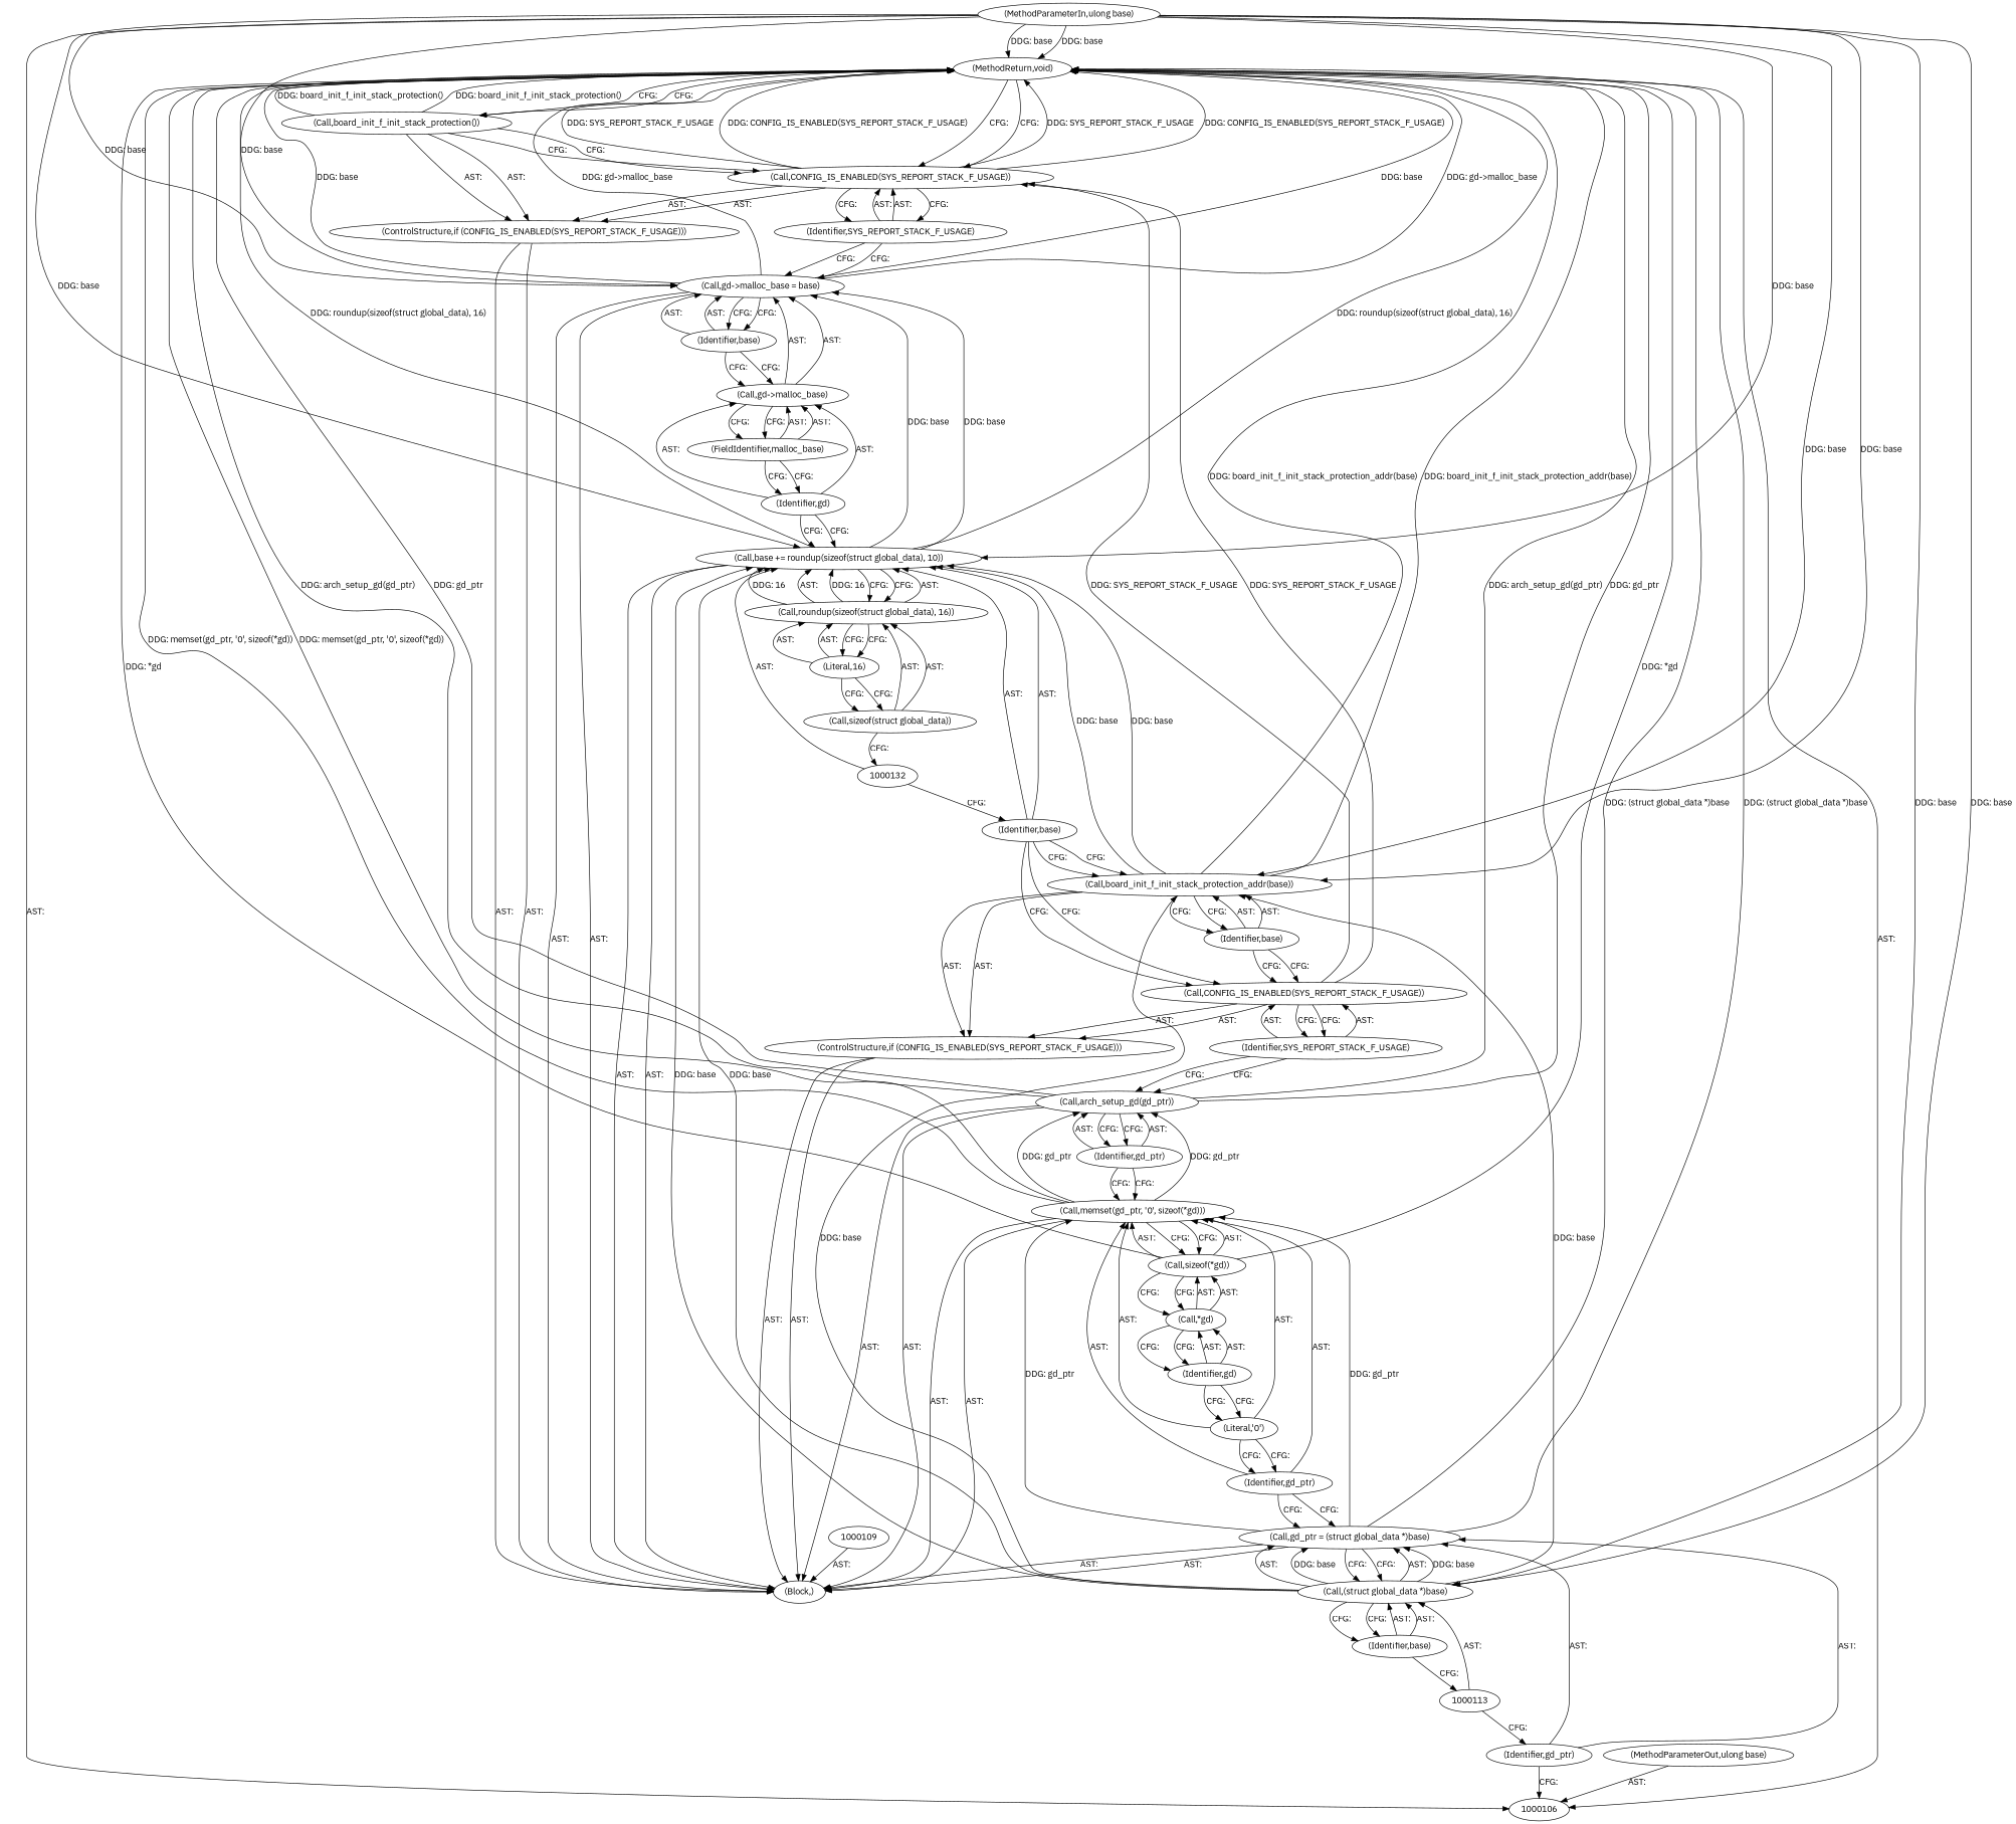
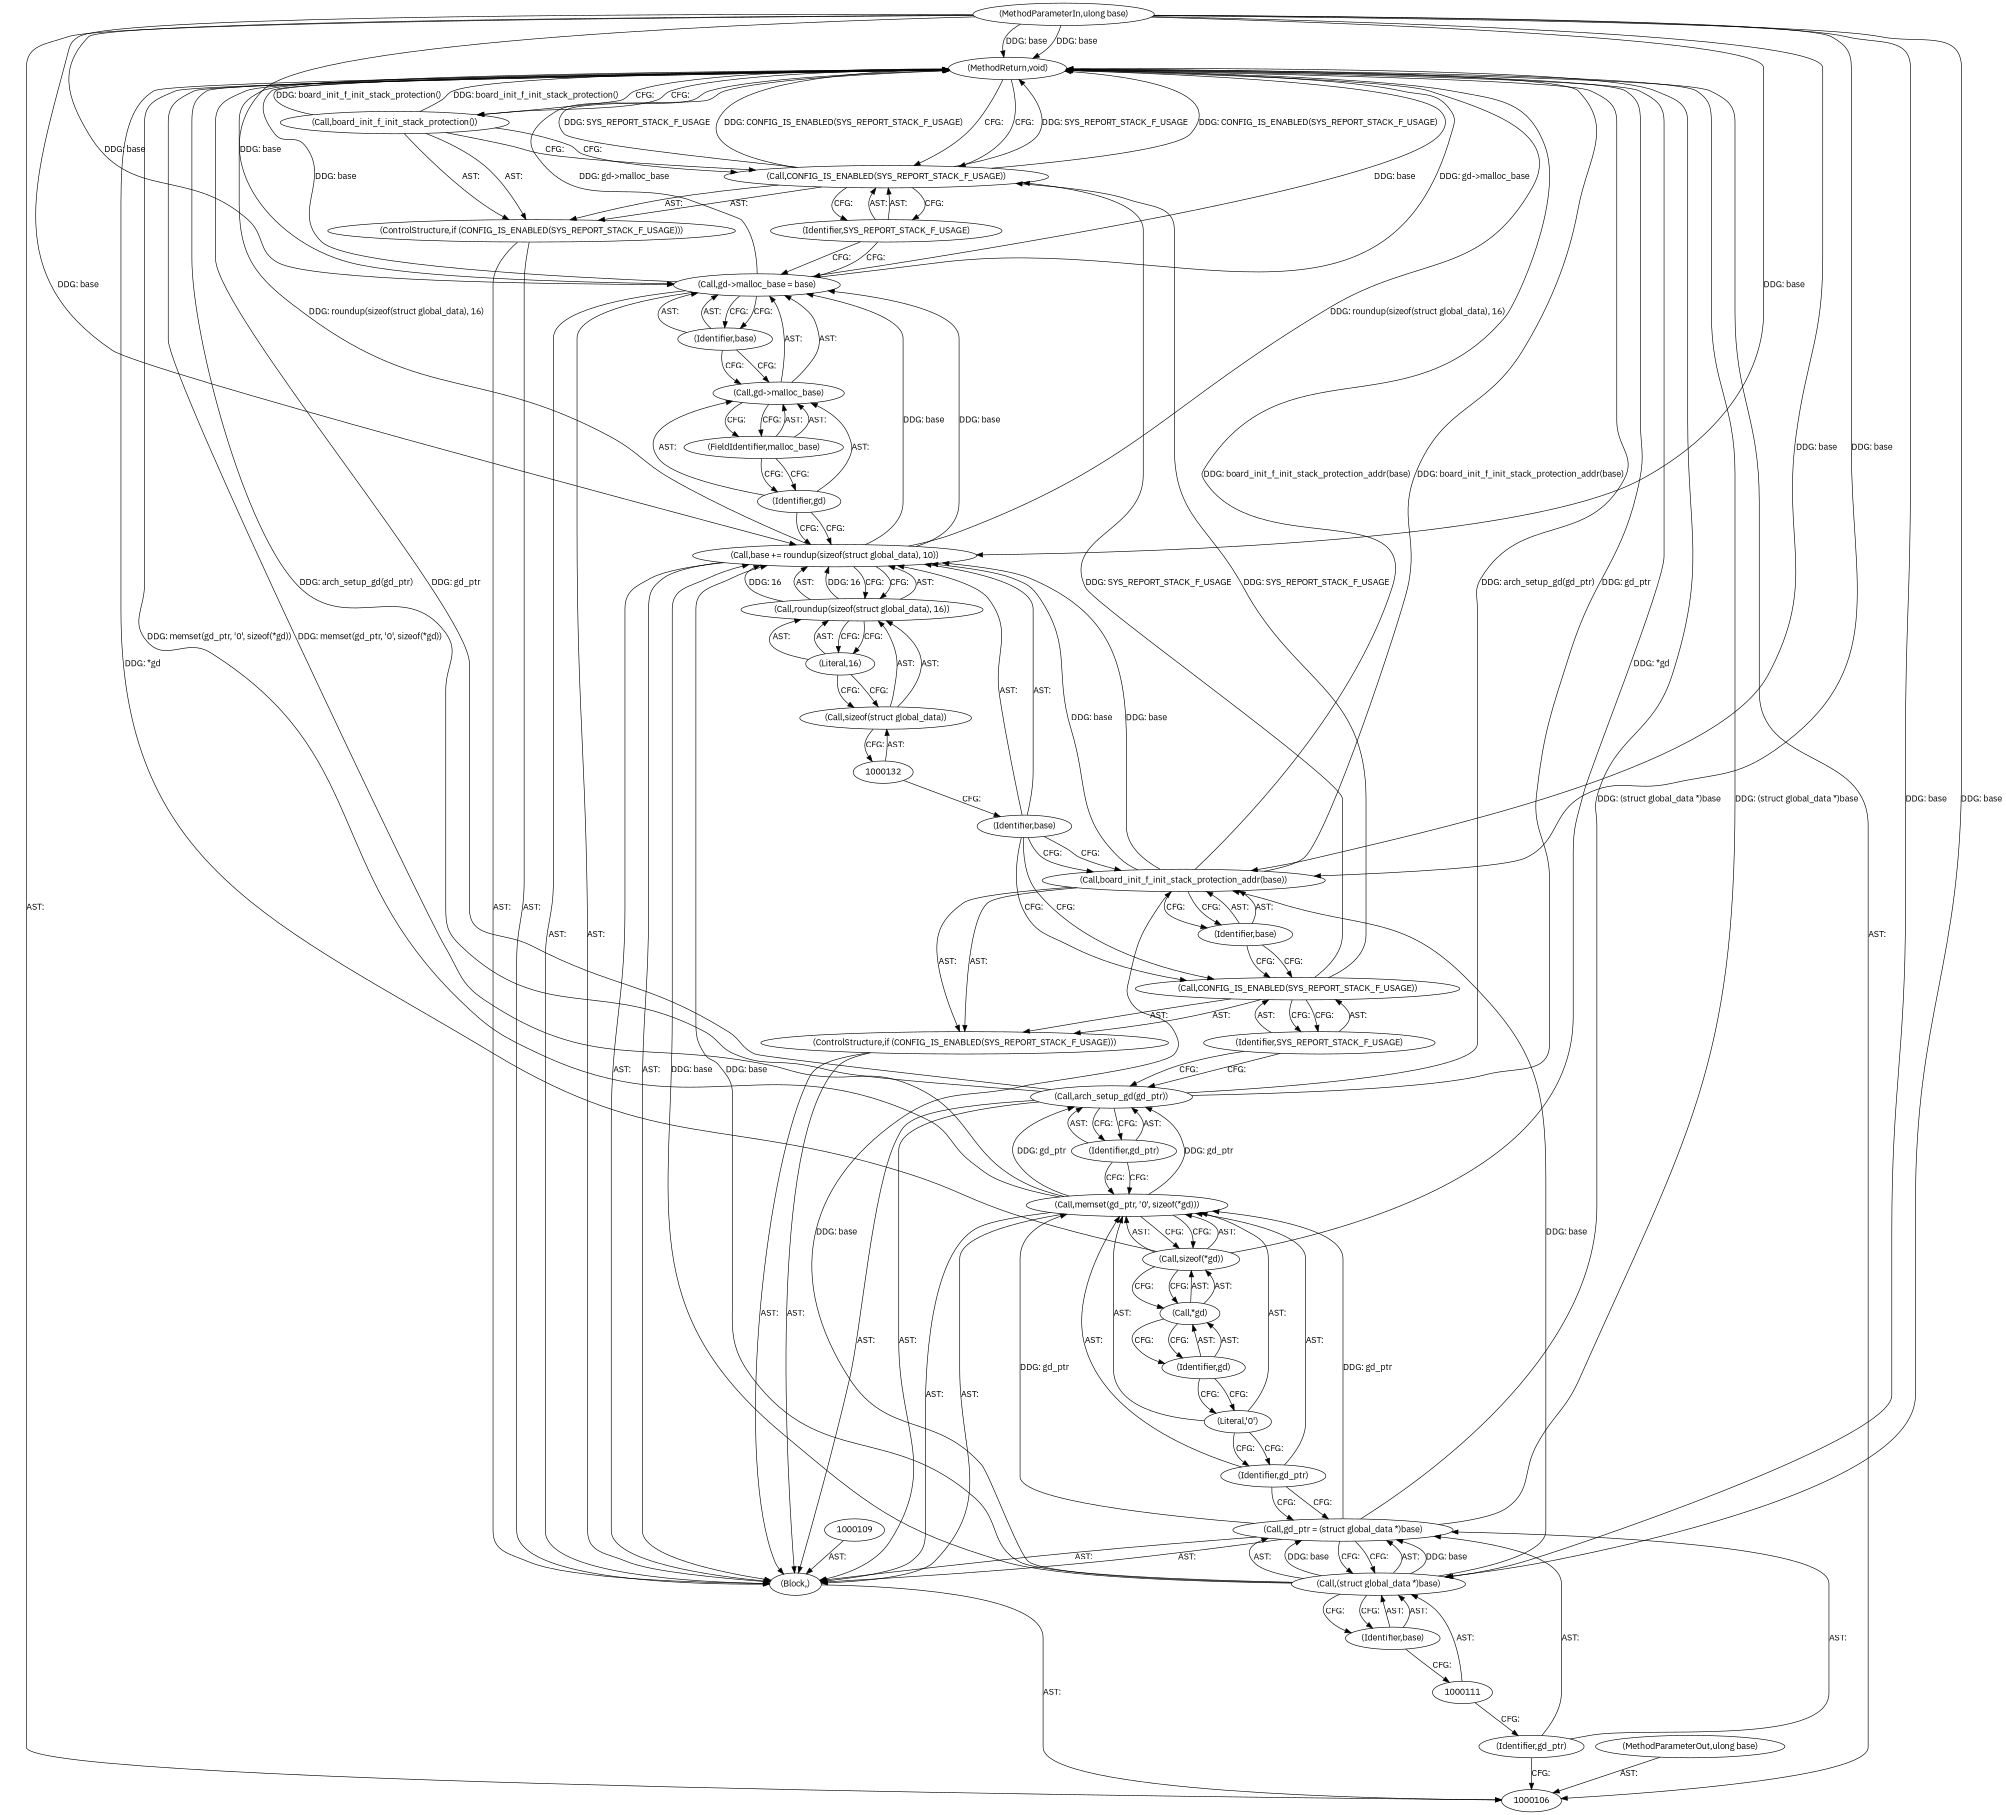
  digraph {
    fontname="IBM Plex Sans"
    node [fontname="IBM Plex Sans"]
    edge [fontname="IBM Plex Sans"]
    n1 [label="(MethodReturn,void)"]
    n2 [label="(Call,CONFIG_IS_ENABLED(SYS_REPORT_STACK_F_USAGE))"]
    n3 [label="(Call,board_init_f_init_stack_protection())"]
    1000106
    n5 [label="(ControlStructure,if (CONFIG_IS_ENABLED(SYS_REPORT_STACK_F_USAGE)))"]
    n6 [label="(Identifier,SYS_REPORT_STACK_F_USAGE)"]
    n7 [label="(MethodParameterIn,ulong base)"]
    n8 [label="(Call,(struct global_data *)base)"]
    n9 [label="(Call,board_init_f_init_stack_protection_addr(base))"]
    n10 [label="(Call,base += roundup(sizeof(struct global_data), 10))"]
    n11 [label="(Call,gd->malloc_base = base)"]
    n12 [label="(Call,gd_ptr = (struct global_data *)base)"]
    n13 [label="(Identifier,base)"]
    n14 [label="(ControlStructure,if (CONFIG_IS_ENABLED(SYS_REPORT_STACK_F_USAGE)))"]
    n15 [label="(Identifier,base)"]
    n16 [label="(Block,)"]
    n17 [label="(Call,roundup(sizeof(struct global_data), 16))"]
    n18 [label="(Identifier,base)"]
    n19 [label="(MethodParameterOut,ulong base)"]
    n20 [label="(Call,memset(gd_ptr, '\0', sizeof(*gd)))"]
    n21 [label="(Call,sizeof(*gd))"]
    n22 [label="(Call,arch_setup_gd(gd_ptr))"]
    n23 [label="(Identifier,gd_ptr)"]
-   1000113
+   1000113 [label=1000111]
    n25 [label="(Call,*gd)"]
    n26 [label="(Identifier,gd_ptr)"]
    n27 [label="(Literal,'\0')"]
    n28 [label="(Identifier,gd_ptr)"]
    n29 [label="(Identifier,gd)"]
    n30 [label="(Identifier,SYS_REPORT_STACK_F_USAGE)"]
    n31 [label="(Call,CONFIG_IS_ENABLED(SYS_REPORT_STACK_F_USAGE))"]
    n32 [label="(Literal,16)"]
    n33 [label="(Identifier,base)"]
    n34 [label="(Call,sizeof(struct global_data))"]
    1000132
    n36 [label="(Call,gd->malloc_base)"]
    n37 [label="(FieldIdentifier,malloc_base)"]
    n38 [label="(Identifier,gd)"]
    1000109
    n1 -> n2 [label="CFG: "]
    n1 -> n2 [label="CFG: "]
    n1 -> n3 [label="CFG: "]
    n1 -> n3 [label="CFG: "]
    n1 -> 1000106 [label="AST: "]
    n2 -> n1 [label="DDG: SYS_REPORT_STACK_F_USAGE"]
    n2 -> n1 [label="DDG: CONFIG_IS_ENABLED(SYS_REPORT_STACK_F_USAGE)"]
    n2 -> n1 [label="DDG: SYS_REPORT_STACK_F_USAGE"]
    n2 -> n1 [label="DDG: CONFIG_IS_ENABLED(SYS_REPORT_STACK_F_USAGE)"]
    n2 -> n5 [label="AST: "]
    n2 -> n5 [label="AST: "]
    n2 -> n6 [label="CFG: "]
    n2 -> n6 [label="CFG: "]
    n3 -> n1 [label="DDG: board_init_f_init_stack_protection()"]
    n3 -> n1 [label="DDG: board_init_f_init_stack_protection()"]
    n3 -> n2 [label="CFG: "]
    n3 -> n2 [label="CFG: "]
    n3 -> n5 [label="AST: "]
    n3 -> n5 [label="AST: "]
    n5 -> n16 [label="AST: "]
    n5 -> n16 [label="AST: "]
    n6 -> n2 [label="AST: "]
    n6 -> n2 [label="AST: "]
    n6 -> n11 [label="CFG: "]
    n6 -> n11 [label="CFG: "]
    n7 -> n1 [label="DDG: base"]
    n7 -> n1 [label="DDG: base"]
    n7 -> 1000106 [label="AST: "]
    n7 -> n8 [label="DDG: base"]
    n7 -> n8 [label="DDG: base"]
    n7 -> n9 [label="DDG: base"]
    n7 -> n9 [label="DDG: base"]
    n7 -> n10 [label="DDG: base"]
    n7 -> n10 [label="DDG: base"]
    n7 -> n11 [label="DDG: base"]
    n7 -> n11 [label="DDG: base"]
    n8 -> n9 [label="DDG: base"]
    n8 -> n9 [label="DDG: base"]
    n8 -> n10 [label="DDG: base"]
    n8 -> n10 [label="DDG: base"]
    n8 -> n12 [label="AST: "]
    n8 -> n12 [label="DDG: base"]
    n8 -> n12 [label="AST: "]
    n8 -> n12 [label="DDG: base"]
    n8 -> n13 [label="CFG: "]
    n8 -> n13 [label="CFG: "]
    n9 -> n1 [label="DDG: board_init_f_init_stack_protection_addr(base)"]
    n9 -> n1 [label="DDG: board_init_f_init_stack_protection_addr(base)"]
    n9 -> n10 [label="DDG: base"]
    n9 -> n10 [label="DDG: base"]
    n9 -> n14 [label="AST: "]
    n9 -> n14 [label="AST: "]
    n9 -> n15 [label="CFG: "]
    n9 -> n15 [label="CFG: "]
    n10 -> n1 [label="DDG: roundup(sizeof(struct global_data), 16)"]
    n10 -> n1 [label="DDG: roundup(sizeof(struct global_data), 16)"]
    n10 -> n11 [label="DDG: base"]
    n10 -> n11 [label="DDG: base"]
    n10 -> n16 [label="AST: "]
    n10 -> n16 [label="AST: "]
    n10 -> n17 [label="CFG: "]
    n10 -> n17 [label="CFG: "]
    n11 -> n1 [label="DDG: gd->malloc_base"]
    n11 -> n1 [label="DDG: base"]
    n11 -> n1 [label="DDG: gd->malloc_base"]
    n11 -> n1 [label="DDG: base"]
    n11 -> n16 [label="AST: "]
    n11 -> n16 [label="AST: "]
    n11 -> n18 [label="CFG: "]
    n11 -> n18 [label="CFG: "]
    n12 -> n1 [label="DDG: (struct global_data *)base"]
    n12 -> n1 [label="DDG: (struct global_data *)base"]
    n12 -> n8 [label="CFG: "]
    n12 -> n8 [label="CFG: "]
    n12 -> n16 [label="AST: "]
    n12 -> n16 [label="AST: "]
    n12 -> n20 [label="DDG: gd_ptr"]
    n12 -> n20 [label="DDG: gd_ptr"]
    n13 -> n8 [label="AST: "]
    n13 -> n8 [label="AST: "]
    n13 -> 1000113 [label="CFG: "]
    n14 -> n16 [label="AST: "]
    n14 -> n16 [label="AST: "]
    n15 -> n9 [label="AST: "]
    n15 -> n9 [label="AST: "]
    n15 -> n31 [label="CFG: "]
    n15 -> n31 [label="CFG: "]
+   n16 -> 1000106 [label="AST: "]
    n17 -> n10 [label="AST: "]
    n17 -> n10 [label="DDG: 16"]
    n17 -> n10 [label="AST: "]
    n17 -> n10 [label="DDG: 16"]
    n17 -> n32 [label="CFG: "]
    n17 -> n32 [label="CFG: "]
    n18 -> n11 [label="AST: "]
    n18 -> n11 [label="AST: "]
    n18 -> n36 [label="CFG: "]
    n18 -> n36 [label="CFG: "]
    n19 -> 1000106 [label="AST: "]
    n20 -> n1 [label="DDG: memset(gd_ptr, '\0', sizeof(*gd))"]
    n20 -> n1 [label="DDG: memset(gd_ptr, '\0', sizeof(*gd))"]
    n20 -> n16 [label="AST: "]
    n20 -> n16 [label="AST: "]
    n20 -> n21 [label="CFG: "]
    n20 -> n21 [label="CFG: "]
    n20 -> n22 [label="DDG: gd_ptr"]
    n20 -> n22 [label="DDG: gd_ptr"]
    n21 -> n1 [label="DDG: *gd"]
    n21 -> n1 [label="DDG: *gd"]
    n21 -> n20 [label="AST: "]
    n21 -> n20 [label="AST: "]
    n21 -> n25 [label="CFG: "]
    n21 -> n25 [label="CFG: "]
    n22 -> n1 [label="DDG: gd_ptr"]
    n22 -> n1 [label="DDG: arch_setup_gd(gd_ptr)"]
    n22 -> n1 [label="DDG: gd_ptr"]
    n22 -> n1 [label="DDG: arch_setup_gd(gd_ptr)"]
    n22 -> n16 [label="AST: "]
    n22 -> n16 [label="AST: "]
    n22 -> n26 [label="CFG: "]
    n22 -> n26 [label="CFG: "]
    n23 -> 1000106 [label="CFG: "]
    n23 -> n12 [label="AST: "]
    n23 -> n12 [label="AST: "]
    1000113 -> n8 [label="AST: "]
    1000113 -> n23 [label="CFG: "]
    n25 -> n21 [label="AST: "]
    n25 -> n21 [label="AST: "]
    n25 -> n29 [label="CFG: "]
    n25 -> n29 [label="CFG: "]
    n26 -> n20 [label="CFG: "]
    n26 -> n20 [label="CFG: "]
    n26 -> n22 [label="AST: "]
    n26 -> n22 [label="AST: "]
    n27 -> n20 [label="AST: "]
    n27 -> n20 [label="AST: "]
    n27 -> n28 [label="CFG: "]
    n27 -> n28 [label="CFG: "]
    n28 -> n12 [label="CFG: "]
    n28 -> n12 [label="CFG: "]
    n28 -> n20 [label="AST: "]
    n28 -> n20 [label="AST: "]
    n29 -> n25 [label="AST: "]
    n29 -> n25 [label="AST: "]
    n29 -> n27 [label="CFG: "]
    n29 -> n27 [label="CFG: "]
    n30 -> n22 [label="CFG: "]
    n30 -> n22 [label="CFG: "]
    n30 -> n31 [label="AST: "]
    n30 -> n31 [label="AST: "]
    n31 -> n2 [label="DDG: SYS_REPORT_STACK_F_USAGE"]
    n31 -> n2 [label="DDG: SYS_REPORT_STACK_F_USAGE"]
    n31 -> n14 [label="AST: "]
    n31 -> n14 [label="AST: "]
    n31 -> n30 [label="CFG: "]
    n31 -> n30 [label="CFG: "]
    n32 -> n17 [label="AST: "]
    n32 -> n17 [label="AST: "]
    n32 -> n34 [label="CFG: "]
    n32 -> n34 [label="CFG: "]
    n33 -> n9 [label="CFG: "]
    n33 -> n9 [label="CFG: "]
    n33 -> n10 [label="AST: "]
    n33 -> n10 [label="AST: "]
    n33 -> n31 [label="CFG: "]
    n33 -> n31 [label="CFG: "]
    n34 -> n17 [label="AST: "]
    n34 -> n17 [label="AST: "]
    n34 -> 1000132 [label="CFG: "]
    1000132 -> n33 [label="CFG: "]
-   1000132 -> n10 [label="AST: "]
+   1000132 -> n34 [label="AST: "]
    n36 -> n11 [label="AST: "]
    n36 -> n11 [label="AST: "]
    n36 -> n37 [label="CFG: "]
    n36 -> n37 [label="CFG: "]
    n37 -> n36 [label="AST: "]
    n37 -> n36 [label="AST: "]
    n37 -> n38 [label="CFG: "]
    n37 -> n38 [label="CFG: "]
    n38 -> n10 [label="CFG: "]
    n38 -> n10 [label="CFG: "]
    n38 -> n36 [label="AST: "]
    n38 -> n36 [label="AST: "]
    1000109 -> n16 [label="AST: "]
  }
